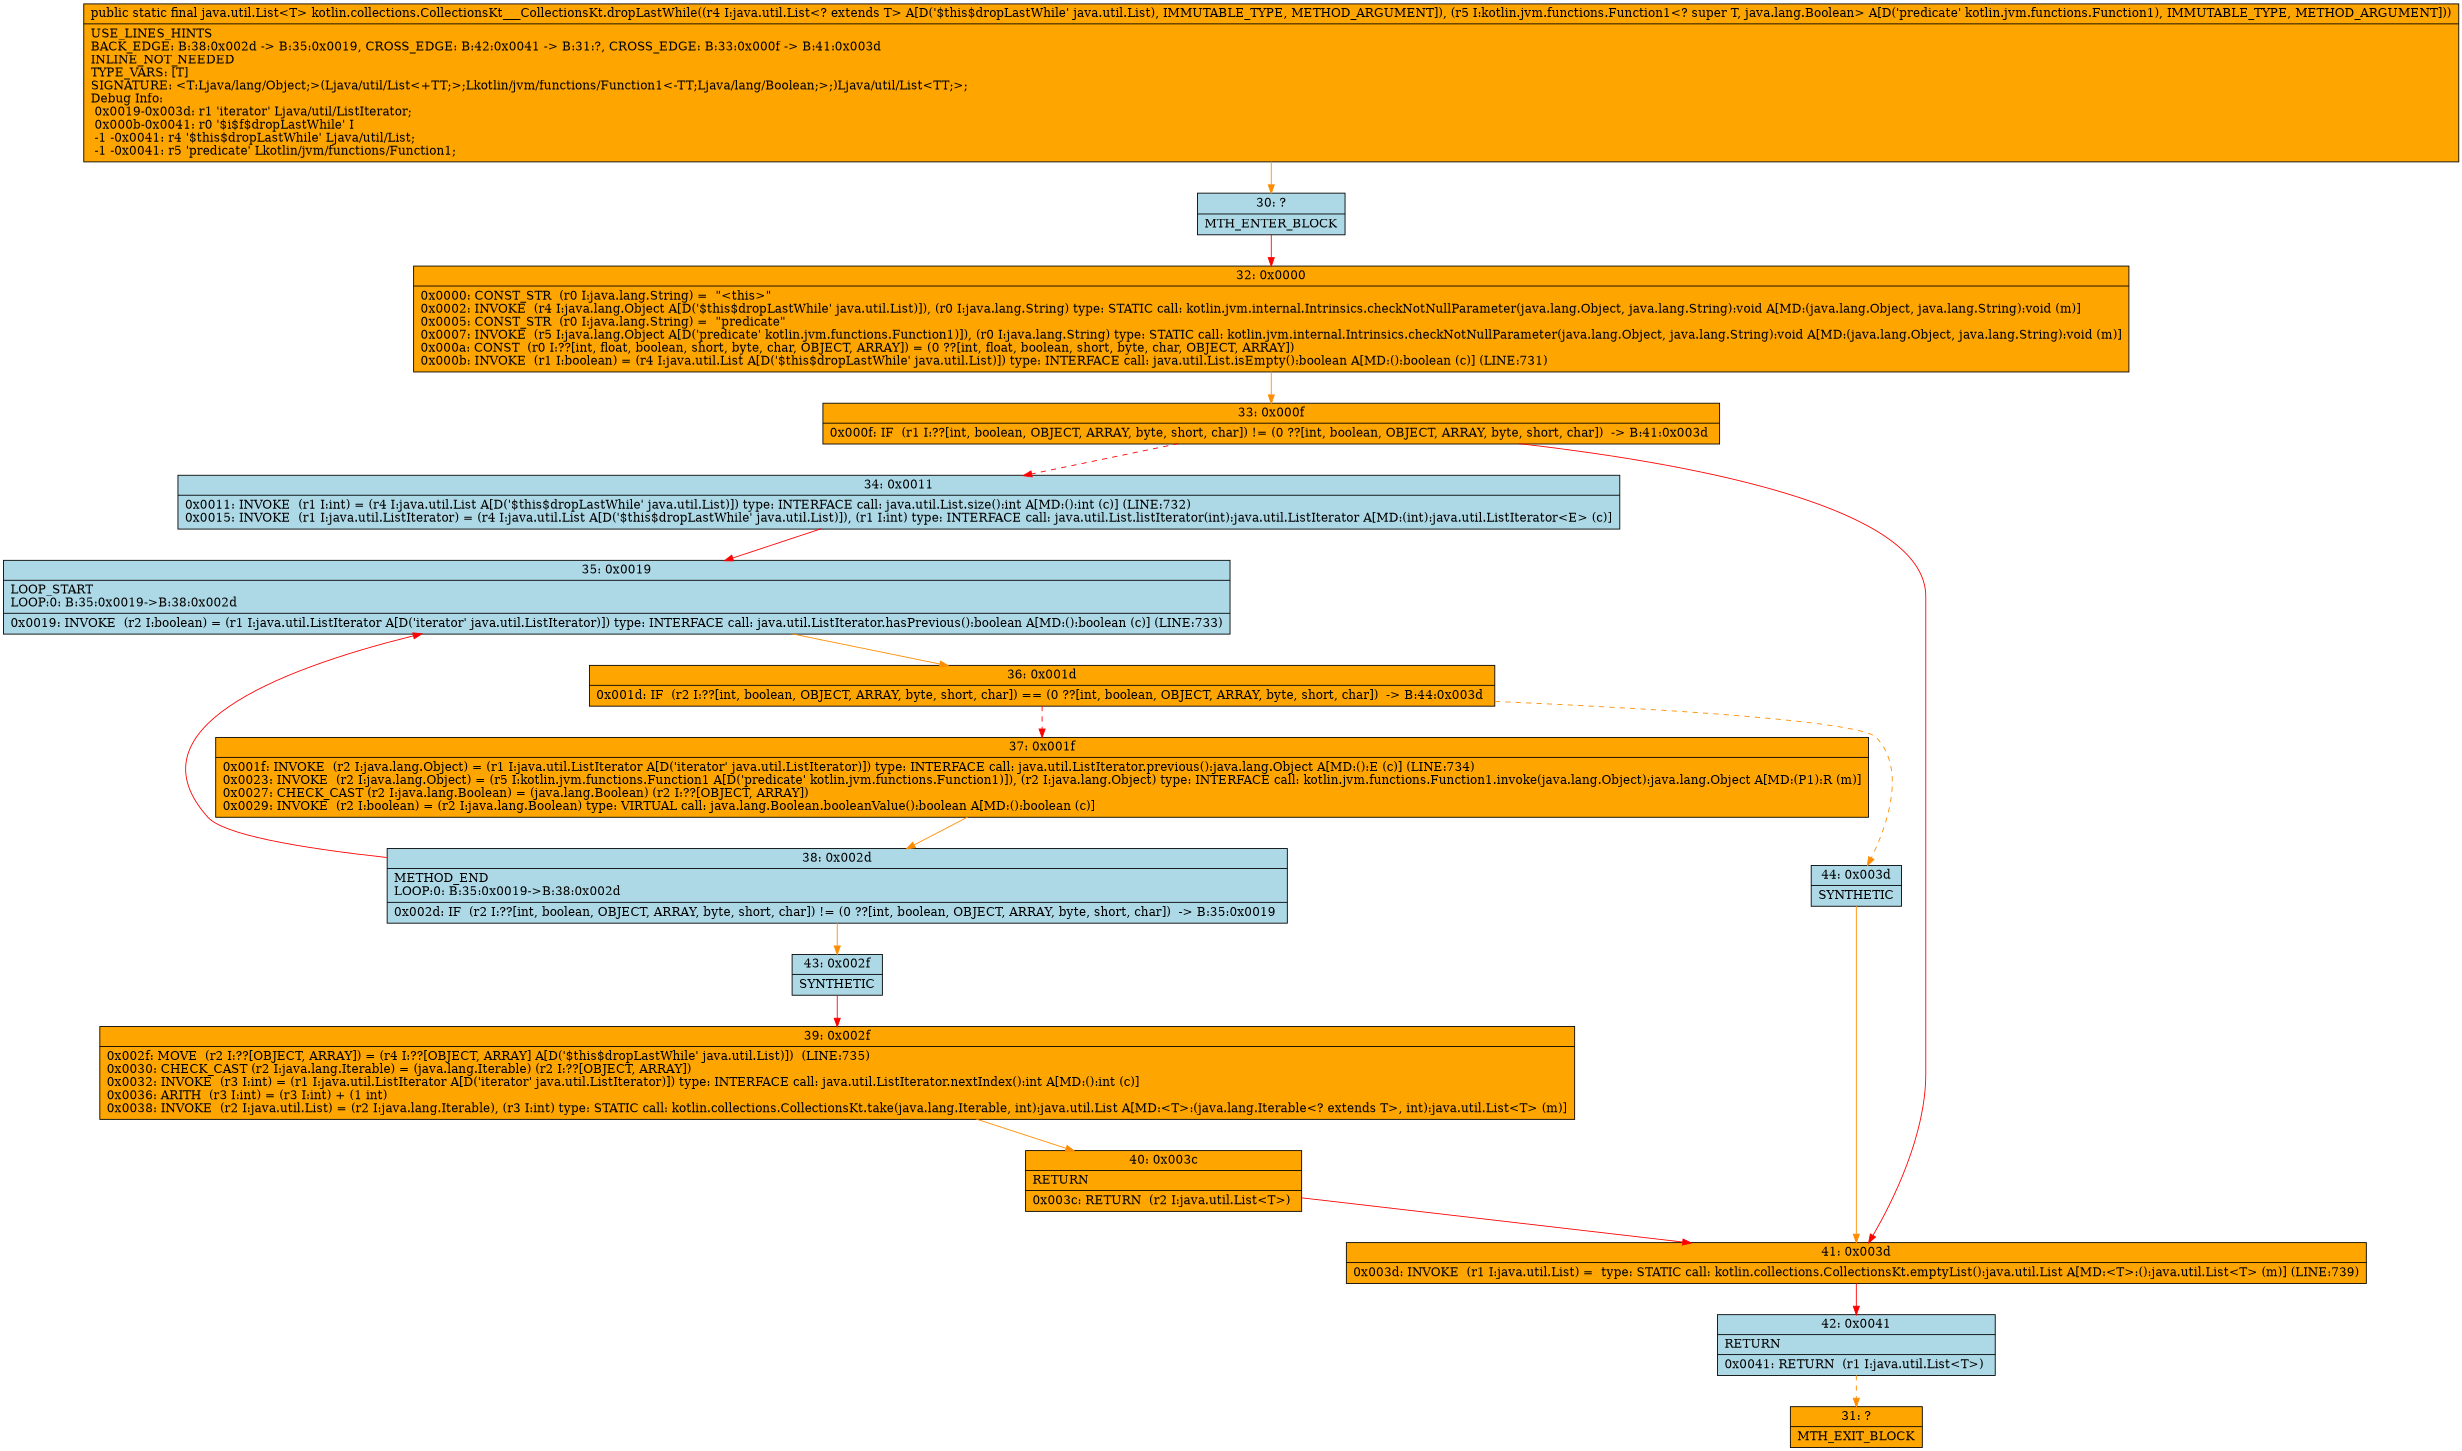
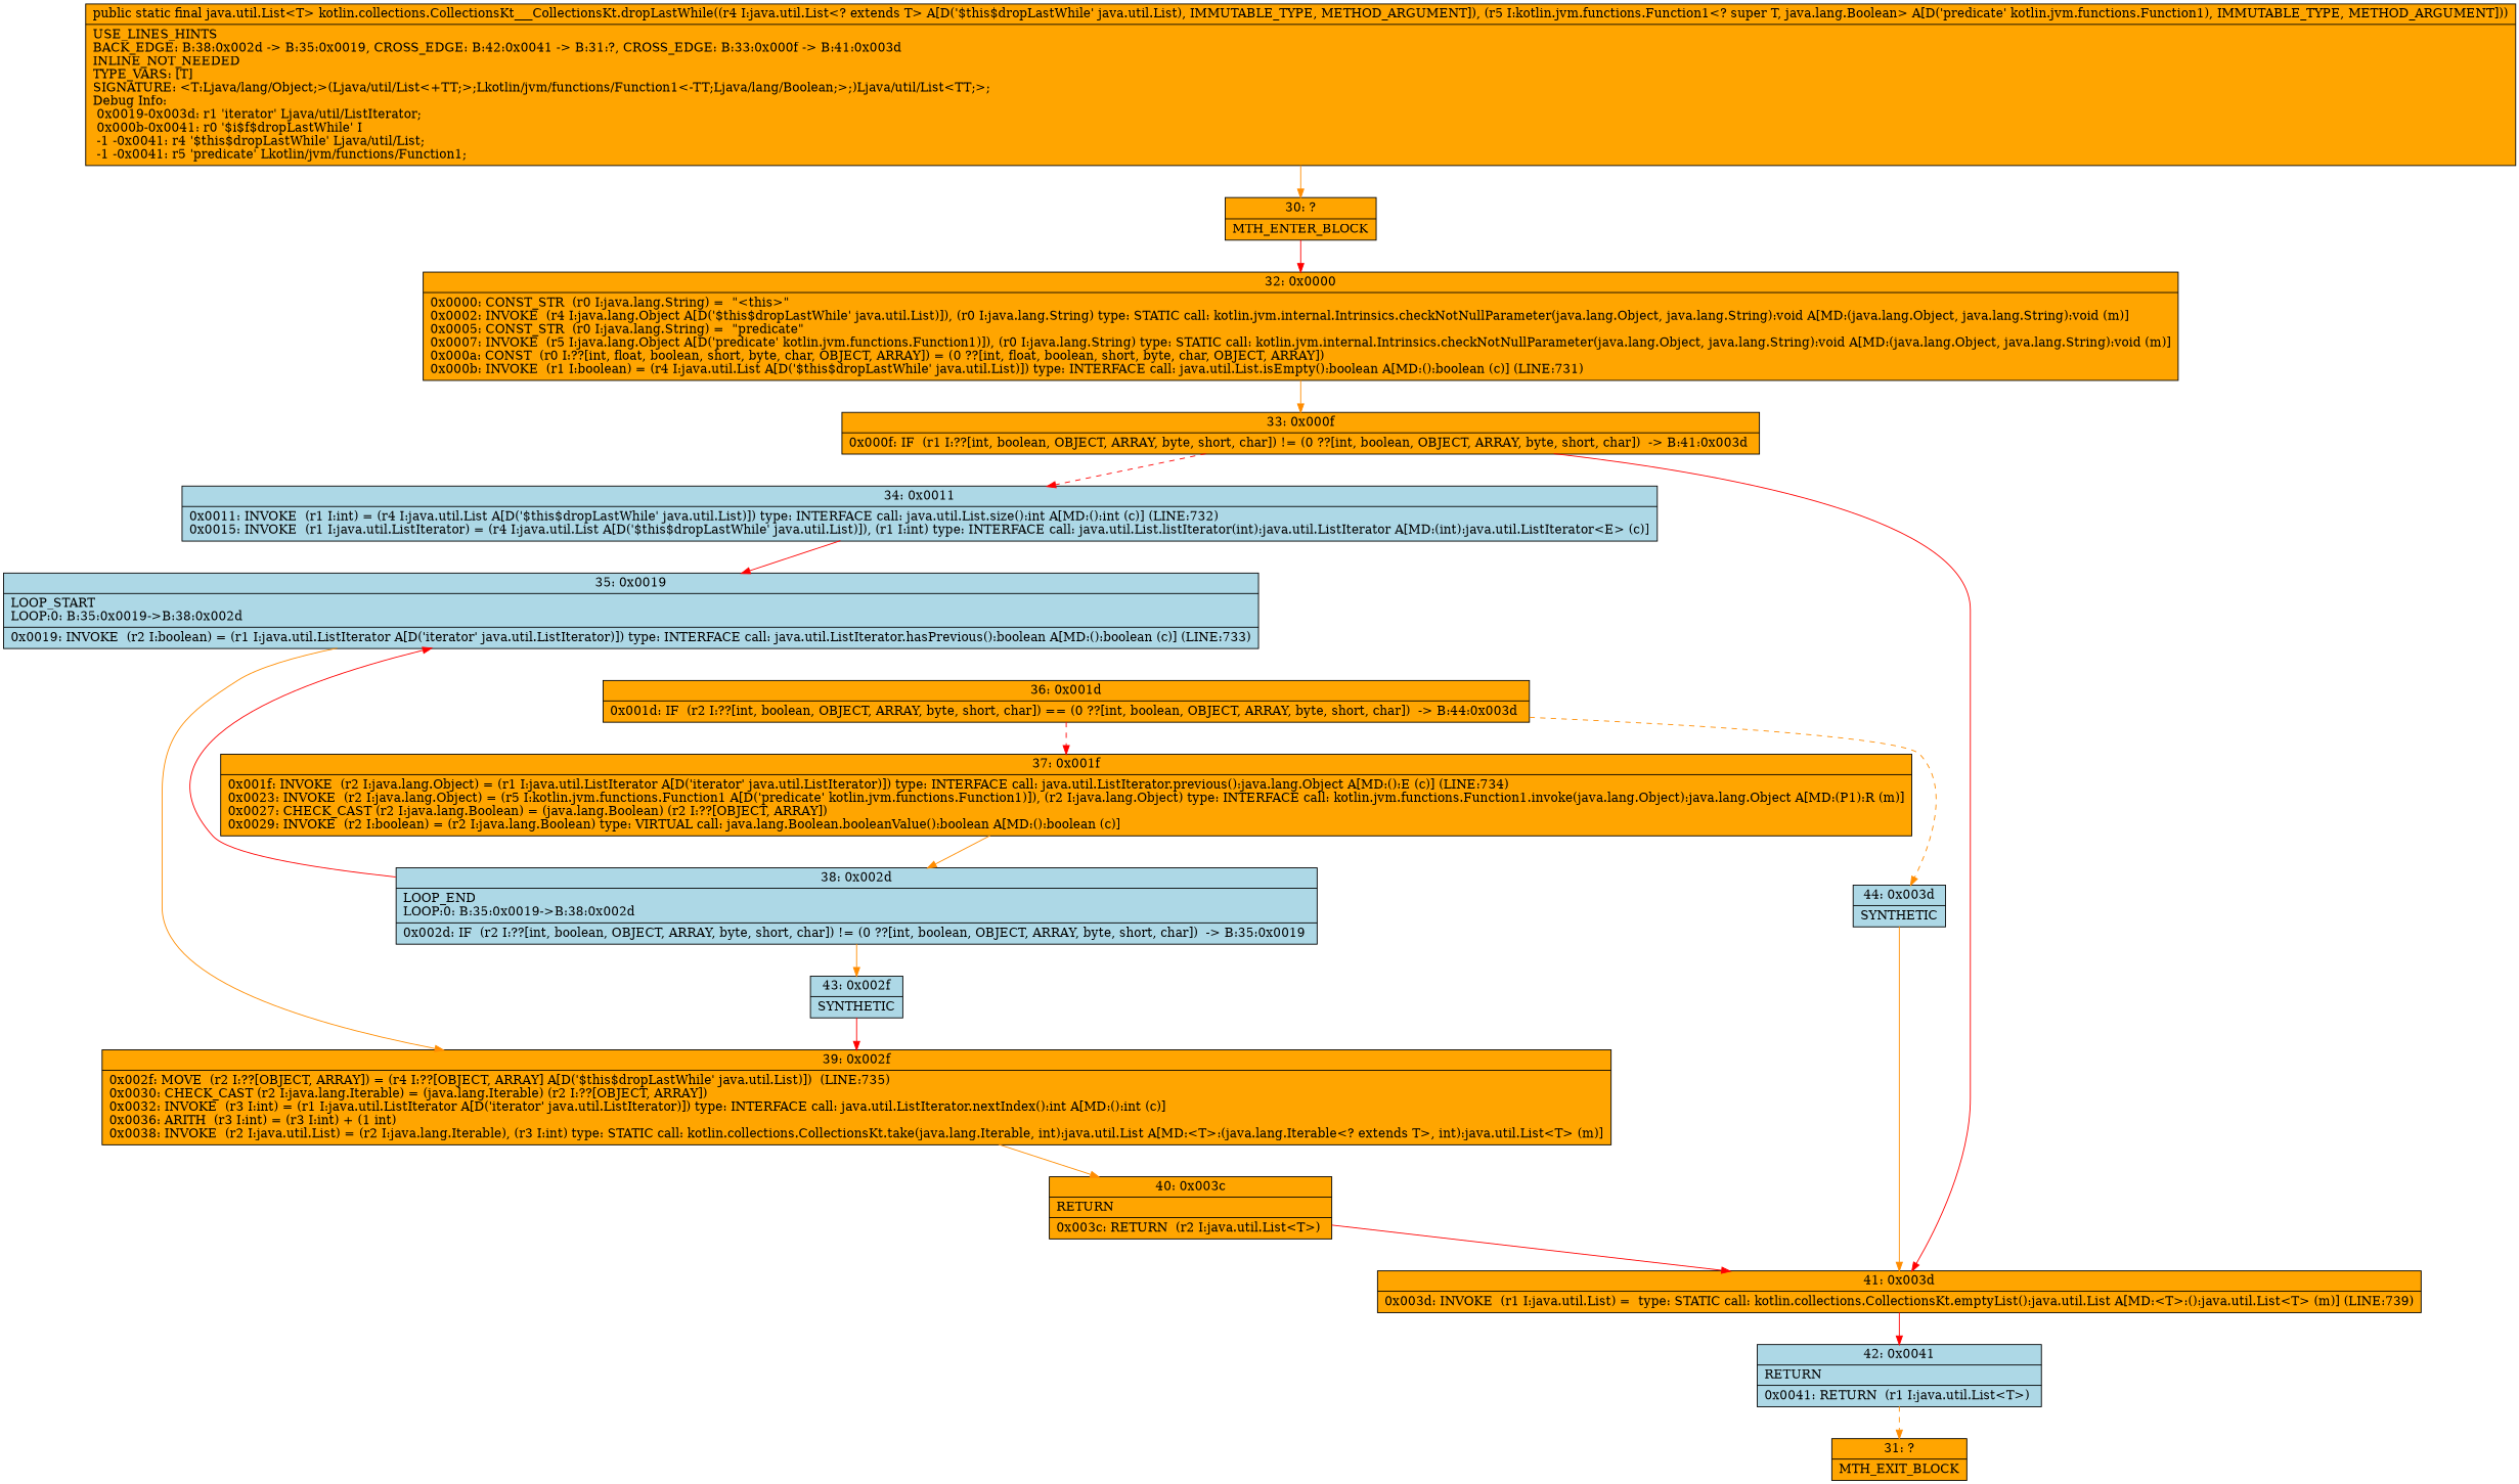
  digraph {
    node [fillcolor=orange shape=record style=filled]
    edge [color=red]
-   n1 [fillcolor=lightblue label="{30\:\ ?|MTH_ENTER_BLOCK\l}"]
+   n1 [label="{30\:\ ?|MTH_ENTER_BLOCK\l}"]
    n2 [label="{32\:\ 0x0000|0x0000: CONST_STR  (r0 I:java.lang.String) =  \"\<this\>\" \l0x0002: INVOKE  (r4 I:java.lang.Object A[D('$this$dropLastWhile' java.util.List)]), (r0 I:java.lang.String) type: STATIC call: kotlin.jvm.internal.Intrinsics.checkNotNullParameter(java.lang.Object, java.lang.String):void A[MD:(java.lang.Object, java.lang.String):void (m)]\l0x0005: CONST_STR  (r0 I:java.lang.String) =  \"predicate\" \l0x0007: INVOKE  (r5 I:java.lang.Object A[D('predicate' kotlin.jvm.functions.Function1)]), (r0 I:java.lang.String) type: STATIC call: kotlin.jvm.internal.Intrinsics.checkNotNullParameter(java.lang.Object, java.lang.String):void A[MD:(java.lang.Object, java.lang.String):void (m)]\l0x000a: CONST  (r0 I:??[int, float, boolean, short, byte, char, OBJECT, ARRAY]) = (0 ??[int, float, boolean, short, byte, char, OBJECT, ARRAY]) \l0x000b: INVOKE  (r1 I:boolean) = (r4 I:java.util.List A[D('$this$dropLastWhile' java.util.List)]) type: INTERFACE call: java.util.List.isEmpty():boolean A[MD:():boolean (c)] (LINE:731)\l}"]
    n3 [label="{33\:\ 0x000f|0x000f: IF  (r1 I:??[int, boolean, OBJECT, ARRAY, byte, short, char]) != (0 ??[int, boolean, OBJECT, ARRAY, byte, short, char])  \-\> B:41:0x003d \l}"]
    n4 [fillcolor=lightblue label="{34\:\ 0x0011|0x0011: INVOKE  (r1 I:int) = (r4 I:java.util.List A[D('$this$dropLastWhile' java.util.List)]) type: INTERFACE call: java.util.List.size():int A[MD:():int (c)] (LINE:732)\l0x0015: INVOKE  (r1 I:java.util.ListIterator) = (r4 I:java.util.List A[D('$this$dropLastWhile' java.util.List)]), (r1 I:int) type: INTERFACE call: java.util.List.listIterator(int):java.util.ListIterator A[MD:(int):java.util.ListIterator\<E\> (c)]\l}"]
    n5 [label="{41\:\ 0x003d|0x003d: INVOKE  (r1 I:java.util.List) =  type: STATIC call: kotlin.collections.CollectionsKt.emptyList():java.util.List A[MD:\<T\>:():java.util.List\<T\> (m)] (LINE:739)\l}"]
    n6 [fillcolor=lightblue label="{35\:\ 0x0019|LOOP_START\lLOOP:0: B:35:0x0019\-\>B:38:0x002d\l|0x0019: INVOKE  (r2 I:boolean) = (r1 I:java.util.ListIterator A[D('iterator' java.util.ListIterator)]) type: INTERFACE call: java.util.ListIterator.hasPrevious():boolean A[MD:():boolean (c)] (LINE:733)\l}"]
    n7 [fillcolor=lightblue label="{42\:\ 0x0041|RETURN\l|0x0041: RETURN  (r1 I:java.util.List\<T\>) \l}"]
    n8 [label="{36\:\ 0x001d|0x001d: IF  (r2 I:??[int, boolean, OBJECT, ARRAY, byte, short, char]) == (0 ??[int, boolean, OBJECT, ARRAY, byte, short, char])  \-\> B:44:0x003d \l}"]
    n9 [label="{37\:\ 0x001f|0x001f: INVOKE  (r2 I:java.lang.Object) = (r1 I:java.util.ListIterator A[D('iterator' java.util.ListIterator)]) type: INTERFACE call: java.util.ListIterator.previous():java.lang.Object A[MD:():E (c)] (LINE:734)\l0x0023: INVOKE  (r2 I:java.lang.Object) = (r5 I:kotlin.jvm.functions.Function1 A[D('predicate' kotlin.jvm.functions.Function1)]), (r2 I:java.lang.Object) type: INTERFACE call: kotlin.jvm.functions.Function1.invoke(java.lang.Object):java.lang.Object A[MD:(P1):R (m)]\l0x0027: CHECK_CAST (r2 I:java.lang.Boolean) = (java.lang.Boolean) (r2 I:??[OBJECT, ARRAY]) \l0x0029: INVOKE  (r2 I:boolean) = (r2 I:java.lang.Boolean) type: VIRTUAL call: java.lang.Boolean.booleanValue():boolean A[MD:():boolean (c)]\l}"]
    n10 [fillcolor=lightblue label="{44\:\ 0x003d|SYNTHETIC\l}"]
-   n11 [fillcolor=lightblue label="{38\:\ 0x002d|METHOD_END\lLOOP:0: B:35:0x0019\-\>B:38:0x002d\l|0x002d: IF  (r2 I:??[int, boolean, OBJECT, ARRAY, byte, short, char]) != (0 ??[int, boolean, OBJECT, ARRAY, byte, short, char])  \-\> B:35:0x0019 \l}"]
+   n11 [fillcolor=lightblue label="{38\:\ 0x002d|LOOP_END\lLOOP:0: B:35:0x0019\-\>B:38:0x002d\l|0x002d: IF  (r2 I:??[int, boolean, OBJECT, ARRAY, byte, short, char]) != (0 ??[int, boolean, OBJECT, ARRAY, byte, short, char])  \-\> B:35:0x0019 \l}"]
    n12 [fillcolor=lightblue label="{43\:\ 0x002f|SYNTHETIC\l}"]
    n13 [label="{39\:\ 0x002f|0x002f: MOVE  (r2 I:??[OBJECT, ARRAY]) = (r4 I:??[OBJECT, ARRAY] A[D('$this$dropLastWhile' java.util.List)])  (LINE:735)\l0x0030: CHECK_CAST (r2 I:java.lang.Iterable) = (java.lang.Iterable) (r2 I:??[OBJECT, ARRAY]) \l0x0032: INVOKE  (r3 I:int) = (r1 I:java.util.ListIterator A[D('iterator' java.util.ListIterator)]) type: INTERFACE call: java.util.ListIterator.nextIndex():int A[MD:():int (c)]\l0x0036: ARITH  (r3 I:int) = (r3 I:int) + (1 int) \l0x0038: INVOKE  (r2 I:java.util.List) = (r2 I:java.lang.Iterable), (r3 I:int) type: STATIC call: kotlin.collections.CollectionsKt.take(java.lang.Iterable, int):java.util.List A[MD:\<T\>:(java.lang.Iterable\<? extends T\>, int):java.util.List\<T\> (m)]\l}"]
    n14 [label="{40\:\ 0x003c|RETURN\l|0x003c: RETURN  (r2 I:java.util.List\<T\>) \l}"]
    n15 [label="{31\:\ ?|MTH_EXIT_BLOCK\l}"]
    n16 [label="{public static final java.util.List\<T\> kotlin.collections.CollectionsKt___CollectionsKt.dropLastWhile((r4 I:java.util.List\<? extends T\> A[D('$this$dropLastWhile' java.util.List), IMMUTABLE_TYPE, METHOD_ARGUMENT]), (r5 I:kotlin.jvm.functions.Function1\<? super T, java.lang.Boolean\> A[D('predicate' kotlin.jvm.functions.Function1), IMMUTABLE_TYPE, METHOD_ARGUMENT]))  | USE_LINES_HINTS\lBACK_EDGE: B:38:0x002d \-\> B:35:0x0019, CROSS_EDGE: B:42:0x0041 \-\> B:31:?, CROSS_EDGE: B:33:0x000f \-\> B:41:0x003d\lINLINE_NOT_NEEDED\lTYPE_VARS: [T]\lSIGNATURE: \<T:Ljava\/lang\/Object;\>(Ljava\/util\/List\<+TT;\>;Lkotlin\/jvm\/functions\/Function1\<\-TT;Ljava\/lang\/Boolean;\>;)Ljava\/util\/List\<TT;\>;\lDebug Info:\l  0x0019\-0x003d: r1 'iterator' Ljava\/util\/ListIterator;\l  0x000b\-0x0041: r0 '$i$f$dropLastWhile' I\l  \-1 \-0x0041: r4 '$this$dropLastWhile' Ljava\/util\/List;\l  \-1 \-0x0041: r5 'predicate' Lkotlin\/jvm\/functions\/Function1;\l}"]
    n1 -> n2
    n2 -> n3 [color=darkorange]
    n3 -> n4 [style=dashed]
    n3 -> n5
    n4 -> n6
    n5 -> n7
-   n6 -> n8 [color=darkorange]
+   n6 -> n13 [color=darkorange]
    n7 -> n15 [color=darkorange style=dashed]
    n8 -> n9 [style=dashed]
    n8 -> n10 [color=darkorange style=dashed]
    n9 -> n11 [color=darkorange]
    n10 -> n5 [color=darkorange]
    n11 -> n6
    n11 -> n12 [color=darkorange style=solid]
    n12 -> n13
    n13 -> n14 [color=darkorange]
    n14 -> n5
    n16 -> n1 [color=darkorange]
  }
